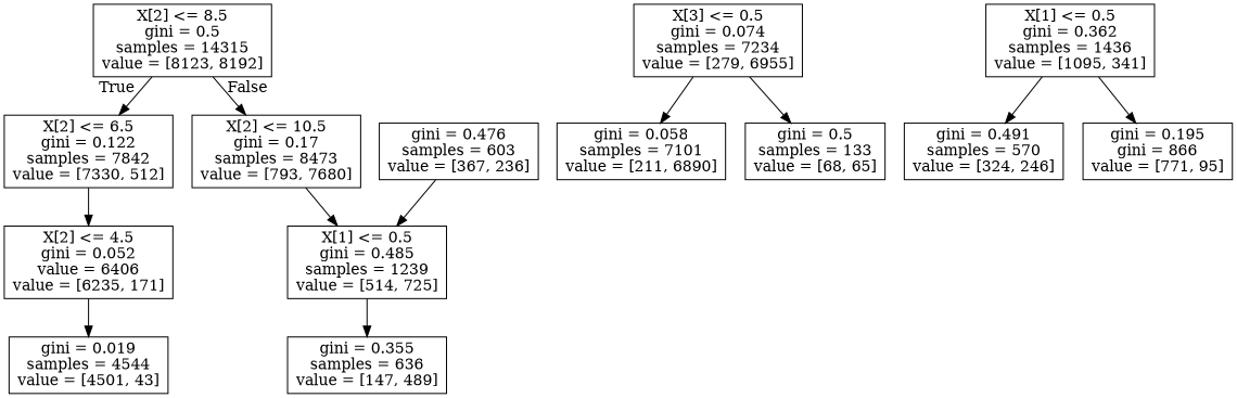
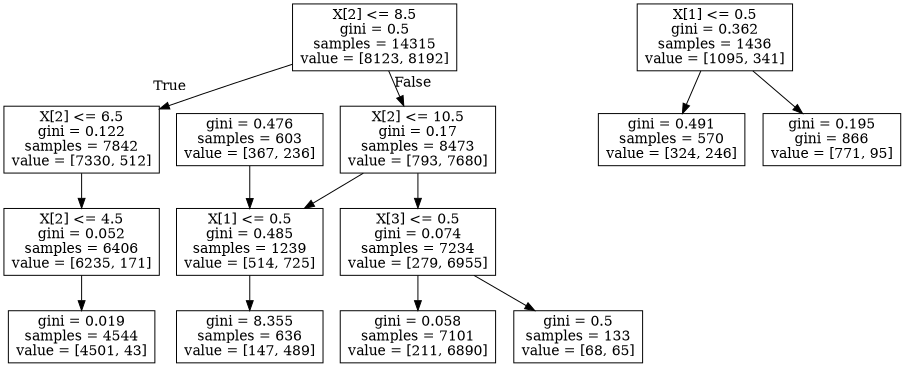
  digraph {
    node [shape=box]
    n1 [label="X[2] <= 8.5\ngini = 0.5\nsamples = 14315\nvalue = [8123, 8192]"]
    n2 [label="X[2] <= 6.5\ngini = 0.122\nsamples = 7842\nvalue = [7330, 512]"]
    n3 [label="X[2] <= 10.5\ngini = 0.17\nsamples = 8473\nvalue = [793, 7680]"]
-   n4 [label="X[2] <= 4.5\ngini = 0.052\nvalue = 6406\nvalue = [6235, 171]"]
+   n4 [label="X[2] <= 4.5\ngini = 0.052\nsamples = 6406\nvalue = [6235, 171]"]
    n5 [label="X[1] <= 0.5\ngini = 0.485\nsamples = 1239\nvalue = [514, 725]"]
    n6 [label="X[3] <= 0.5\ngini = 0.074\nsamples = 7234\nvalue = [279, 6955]"]
    n7 [label="gini = 0.019\nsamples = 4544\nvalue = [4501, 43]"]
    n8 [label="X[1] <= 0.5\ngini = 0.362\nsamples = 1436\nvalue = [1095, 341]"]
    n9 [label="gini = 0.491\nsamples = 570\nvalue = [324, 246]"]
    n10 [label="gini = 0.195\ngini = 866\nvalue = [771, 95]"]
-   n11 [label="gini = 0.355\nsamples = 636\nvalue = [147, 489]"]
+   n11 [label="gini = 8.355\nsamples = 636\nvalue = [147, 489]"]
    n12 [label="gini = 0.058\nsamples = 7101\nvalue = [211, 6890]"]
    n13 [label="gini = 0.5\nsamples = 133\nvalue = [68, 65]"]
    n14 [label="gini = 0.476\nsamples = 603\nvalue = [367, 236]"]
    n1 -> n2 [headlabel=True labelangle=45 labeldistance=2.5]
    n1 -> n3 [headlabel=False labelangle=-45 labeldistance=2.5]
    n2 -> n4
    n3 -> n5
+   n3 -> n6
    n4 -> n7
    n5 -> n11
    n6 -> n12
    n6 -> n13
    n8 -> n9
    n8 -> n10
    n14 -> n5
  }
